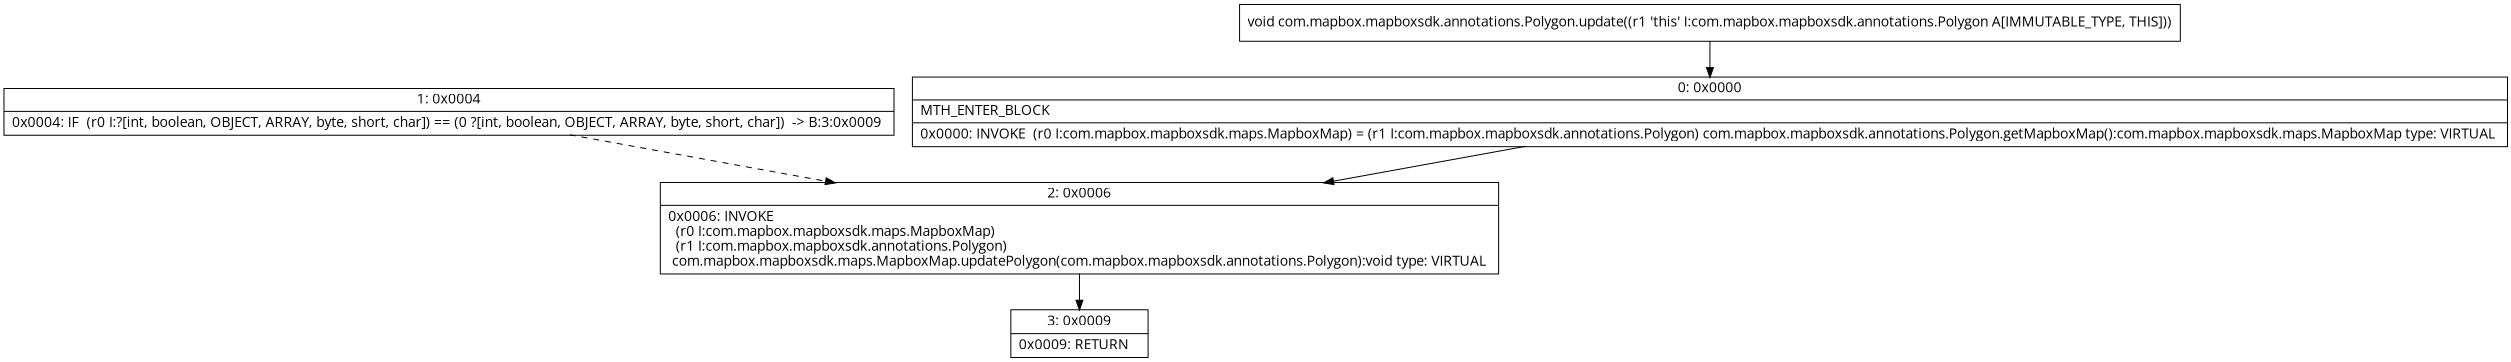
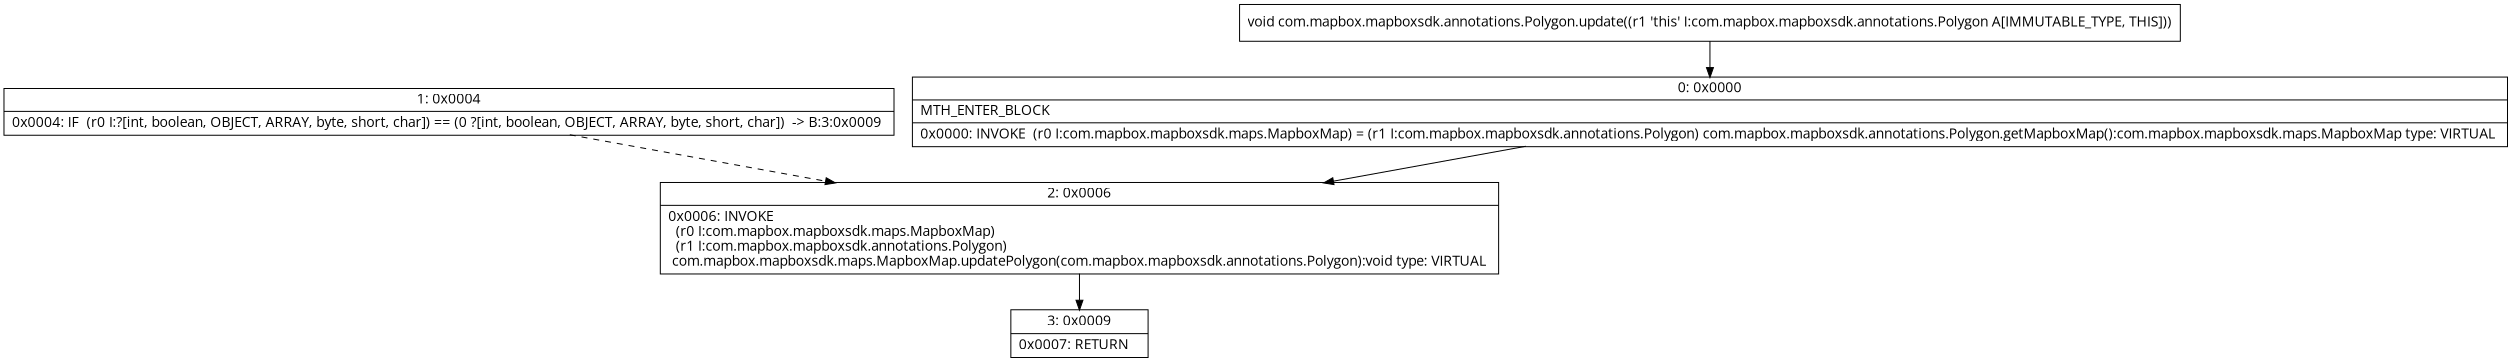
  digraph {
    fontname="Open Sans"
    node [fontname="Open Sans" shape=record]
    edge [fontname="Open Sans"]
    n1 [label="{0\:\ 0x0000|MTH_ENTER_BLOCK\l|0x0000: INVOKE  (r0 I:com.mapbox.mapboxsdk.maps.MapboxMap) = (r1 I:com.mapbox.mapboxsdk.annotations.Polygon) com.mapbox.mapboxsdk.annotations.Polygon.getMapboxMap():com.mapbox.mapboxsdk.maps.MapboxMap type: VIRTUAL \l}"]
    n2 [label="{2\:\ 0x0006|0x0006: INVOKE  \l  (r0 I:com.mapbox.mapboxsdk.maps.MapboxMap)\l  (r1 I:com.mapbox.mapboxsdk.annotations.Polygon)\l com.mapbox.mapboxsdk.maps.MapboxMap.updatePolygon(com.mapbox.mapboxsdk.annotations.Polygon):void type: VIRTUAL \l}"]
    n3 [label="{1\:\ 0x0004|0x0004: IF  (r0 I:?[int, boolean, OBJECT, ARRAY, byte, short, char]) == (0 ?[int, boolean, OBJECT, ARRAY, byte, short, char])  \-\> B:3:0x0009 \l}"]
-   n4 [label="{3\:\ 0x0009|0x0009: RETURN   \l}"]
+   n4 [label="{3\:\ 0x0009|0x0007: RETURN   \l}"]
    n5 [label="{void com.mapbox.mapboxsdk.annotations.Polygon.update((r1 'this' I:com.mapbox.mapboxsdk.annotations.Polygon A[IMMUTABLE_TYPE, THIS])) }"]
    n1 -> n2
    n2 -> n4
    n3 -> n2 [style=dashed]
    n5 -> n1
  }
